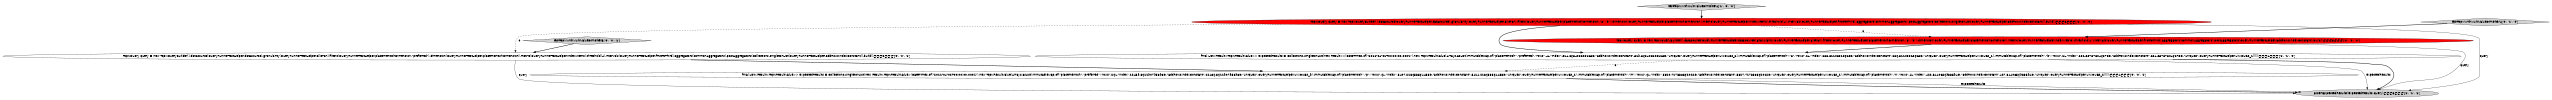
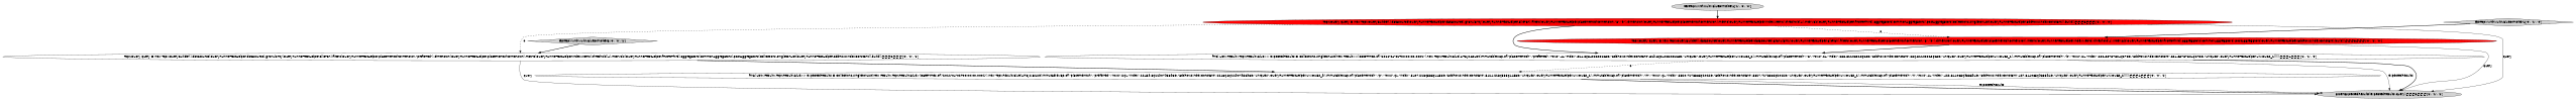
  digraph {
    fontname="DejaVu Sans"
    node [fillcolor=lightgray shape=ellipse style=filled fontname="DejaVu Sans"]
    edge [style=bold fontname="DejaVu Sans"]
    n1 [label="testTopNWithMultiValueDimFilter4['0', '1', '0']" shape=diamond]
    n2 [fillcolor=red label="TopNQuery query = new TopNQueryBuilder().dataSource(QueryRunnerTestHelper.dataSource).granularity(QueryRunnerTestHelper.allGran).filters(QueryRunnerTestHelper.placementishDimension,\"a\",\"b\").dimension(QueryRunnerTestHelper.placementishDimension).metric(QueryRunnerTestHelper.indexMetric).threshold(4).intervals(QueryRunnerTestHelper.firstToThird).aggregators(commonAggregators).postAggregators(QueryRunnerTestHelper.addRowsIndexConstant).build()@@@3@@@['0', '1', '0']"]
    n3 [fillcolor=red label="TopNQuery query = new TopNQueryBuilder().dataSource(QueryRunnerTestHelper.dataSource).granularity(QueryRunnerTestHelper.allGran).filters(QueryRunnerTestHelper.placementishDimension,\"a\",\"b\").dimension(QueryRunnerTestHelper.placementishDimension).metric(QueryRunnerTestHelper.indexMetric).threshold(4).intervals(QueryRunnerTestHelper.firstToThird).aggregators(commonAggregators).postAggregators(Collections.singletonList(QueryRunnerTestHelper.addRowsIndexConstant)).build()@@@3@@@['1', '0', '0']"]
    n4 [fillcolor=white label="TopNQuery query = new TopNQueryBuilder().dataSource(QueryRunnerTestHelper.dataSource).granularity(QueryRunnerTestHelper.allGran).filters(QueryRunnerTestHelper.placementishDimension,\"preferred\").dimension(QueryRunnerTestHelper.placementishDimension).metric(QueryRunnerTestHelper.indexMetric).threshold(4).intervals(QueryRunnerTestHelper.firstToThird).aggregators(commonAggregators).postAggregators(Collections.singletonList(QueryRunnerTestHelper.addRowsIndexConstant)).build()@@@3@@@['0', '0', '1']"]
    n5 [fillcolor=white label="final List<Result<TopNResultValue>> expectedResults = Collections.singletonList(new Result<>(DateTimes.of(\"2011-04-01T00:00:00.000Z\"),new TopNResultValue(Arrays.asList(ImmutableMap.of(\"placementish\",\"preferred\",\"rows\",4L,\"index\",514.868408203125D,\"addRowsIndexConstant\",519.868408203125D,\"uniques\",QueryRunnerTestHelper.UNIQUES_2),ImmutableMap.of(\"placementish\",\"a\",\"rows\",2L,\"index\",283.31103515625D,\"addRowsIndexConstant\",286.31103515625D,\"uniques\",QueryRunnerTestHelper.UNIQUES_1),ImmutableMap.of(\"placementish\",\"b\",\"rows\",2L,\"index\",231.557373046875D,\"addRowsIndexConstant\",234.557373046875D,\"uniques\",QueryRunnerTestHelper.UNIQUES_1)))))@@@4@@@['1', '1', '0']"]
    n6 [label="assertExpectedResults(expectedResults,query)@@@5@@@['1', '1', '1']"]
    n7 [fillcolor=white label="final List<Result<TopNResultValue>> expectedResults = Collections.singletonList(new Result<TopNResultValue>(DateTimes.of(\"2011-04-01T00:00:00.000Z\"),new TopNResultValue(Arrays.asList(ImmutableMap.of(\"placementish\",\"preferred\",\"rows\",26L,\"index\",12459.361190795898D,\"addRowsIndexConstant\",12486.361190795898D,\"uniques\",QueryRunnerTestHelper.UNIQUES_9),ImmutableMap.of(\"placementish\",\"p\",\"rows\",6L,\"index\",5407.213653564453D,\"addRowsIndexConstant\",5414.213653564453D,\"uniques\",QueryRunnerTestHelper.UNIQUES_1),ImmutableMap.of(\"placementish\",\"m\",\"rows\",6L,\"index\",5320.717338562012D,\"addRowsIndexConstant\",5327.717338562012D,\"uniques\",QueryRunnerTestHelper.UNIQUES_1),ImmutableMap.of(\"placementish\",\"t\",\"rows\",4L,\"index\",422.3440856933594D,\"addRowsIndexConstant\",427.3440856933594D,\"uniques\",QueryRunnerTestHelper.UNIQUES_2)))))@@@4@@@['0', '0', '1']"]
    n8 [label="testTopNWithMultiValueDimFilter5['0', '0', '1']" shape=diamond]
-   n9 [label="testTopNWithMultiValueDimFilter4['1', '0', '0']" shape=diamond]
+   n9 [label="testTopNWithMultiValueDimFilter4['1', '0', '0']"]
    n1 -> n2
    n2 -> n5
    n2 -> n6 [label=query style=solid]
    n3 -> n2 [label=0 style=dashed]
    n3 -> n4 [label=0 style=dashed]
    n3 -> n5
    n3 -> n6 [label=query style=solid]
    n4 -> n6 [label=query style=solid]
    n4 -> n7
    n5 -> n6
    n5 -> n6 [label=expectedResults style=solid]
    n5 -> n7 [label=0 style=dashed]
    n7 -> n6 [label=expectedResults style=solid]
    n7 -> n6
    n8 -> n4
    n9 -> n3
  }
